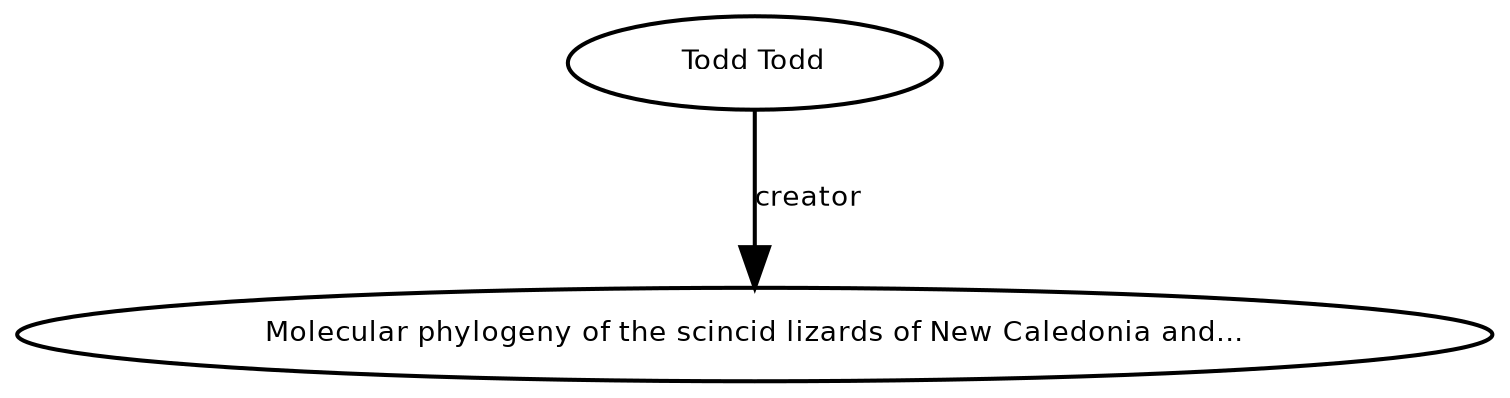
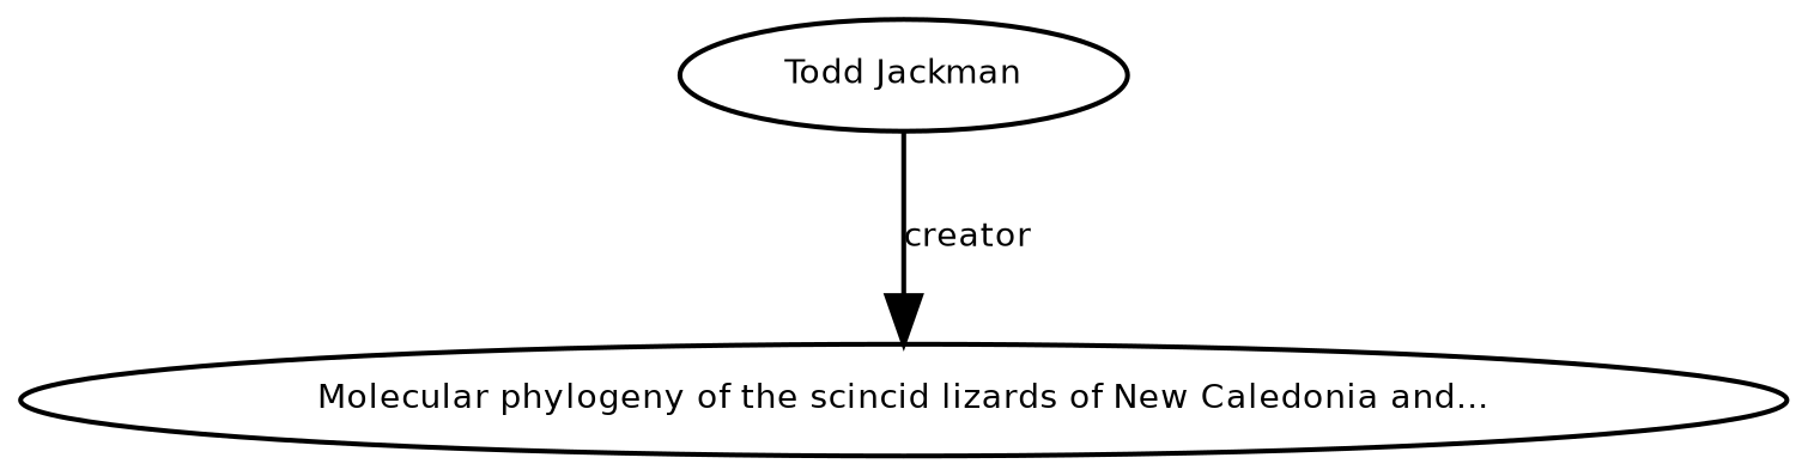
  digraph {
    node [fontname=Helvetica fontsize=7]
-   n1 [height=0.27433100247 label="Todd Todd" width=0.27433100247]
+   n1 [height=0.27433100247 label="Todd Jackman" width=0.27433100247]
    n2 [height=0.27433100247 label="Molecular phylogeny of the scincid lizards of New Caledonia and..." width=0.27433100247]
    n1 -> n2 [fontname=Helvetica fontsize=7 label=creator]
  }
